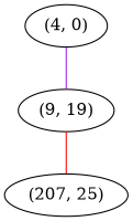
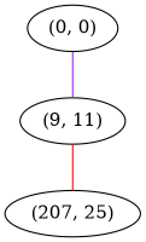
  graph {
-   "(0, 0)" [label="(4, 0)"]
-   "(9, 11)" [label="(9, 19)"]
+   "(0, 0)"
+   "(9, 11)"
    n3 [label="(207, 25)"]
    "(0, 0)" -- "(9, 11)" [color=purple weight=4]
    "(9, 11)" -- n3 [color=red weight=1]
  }
